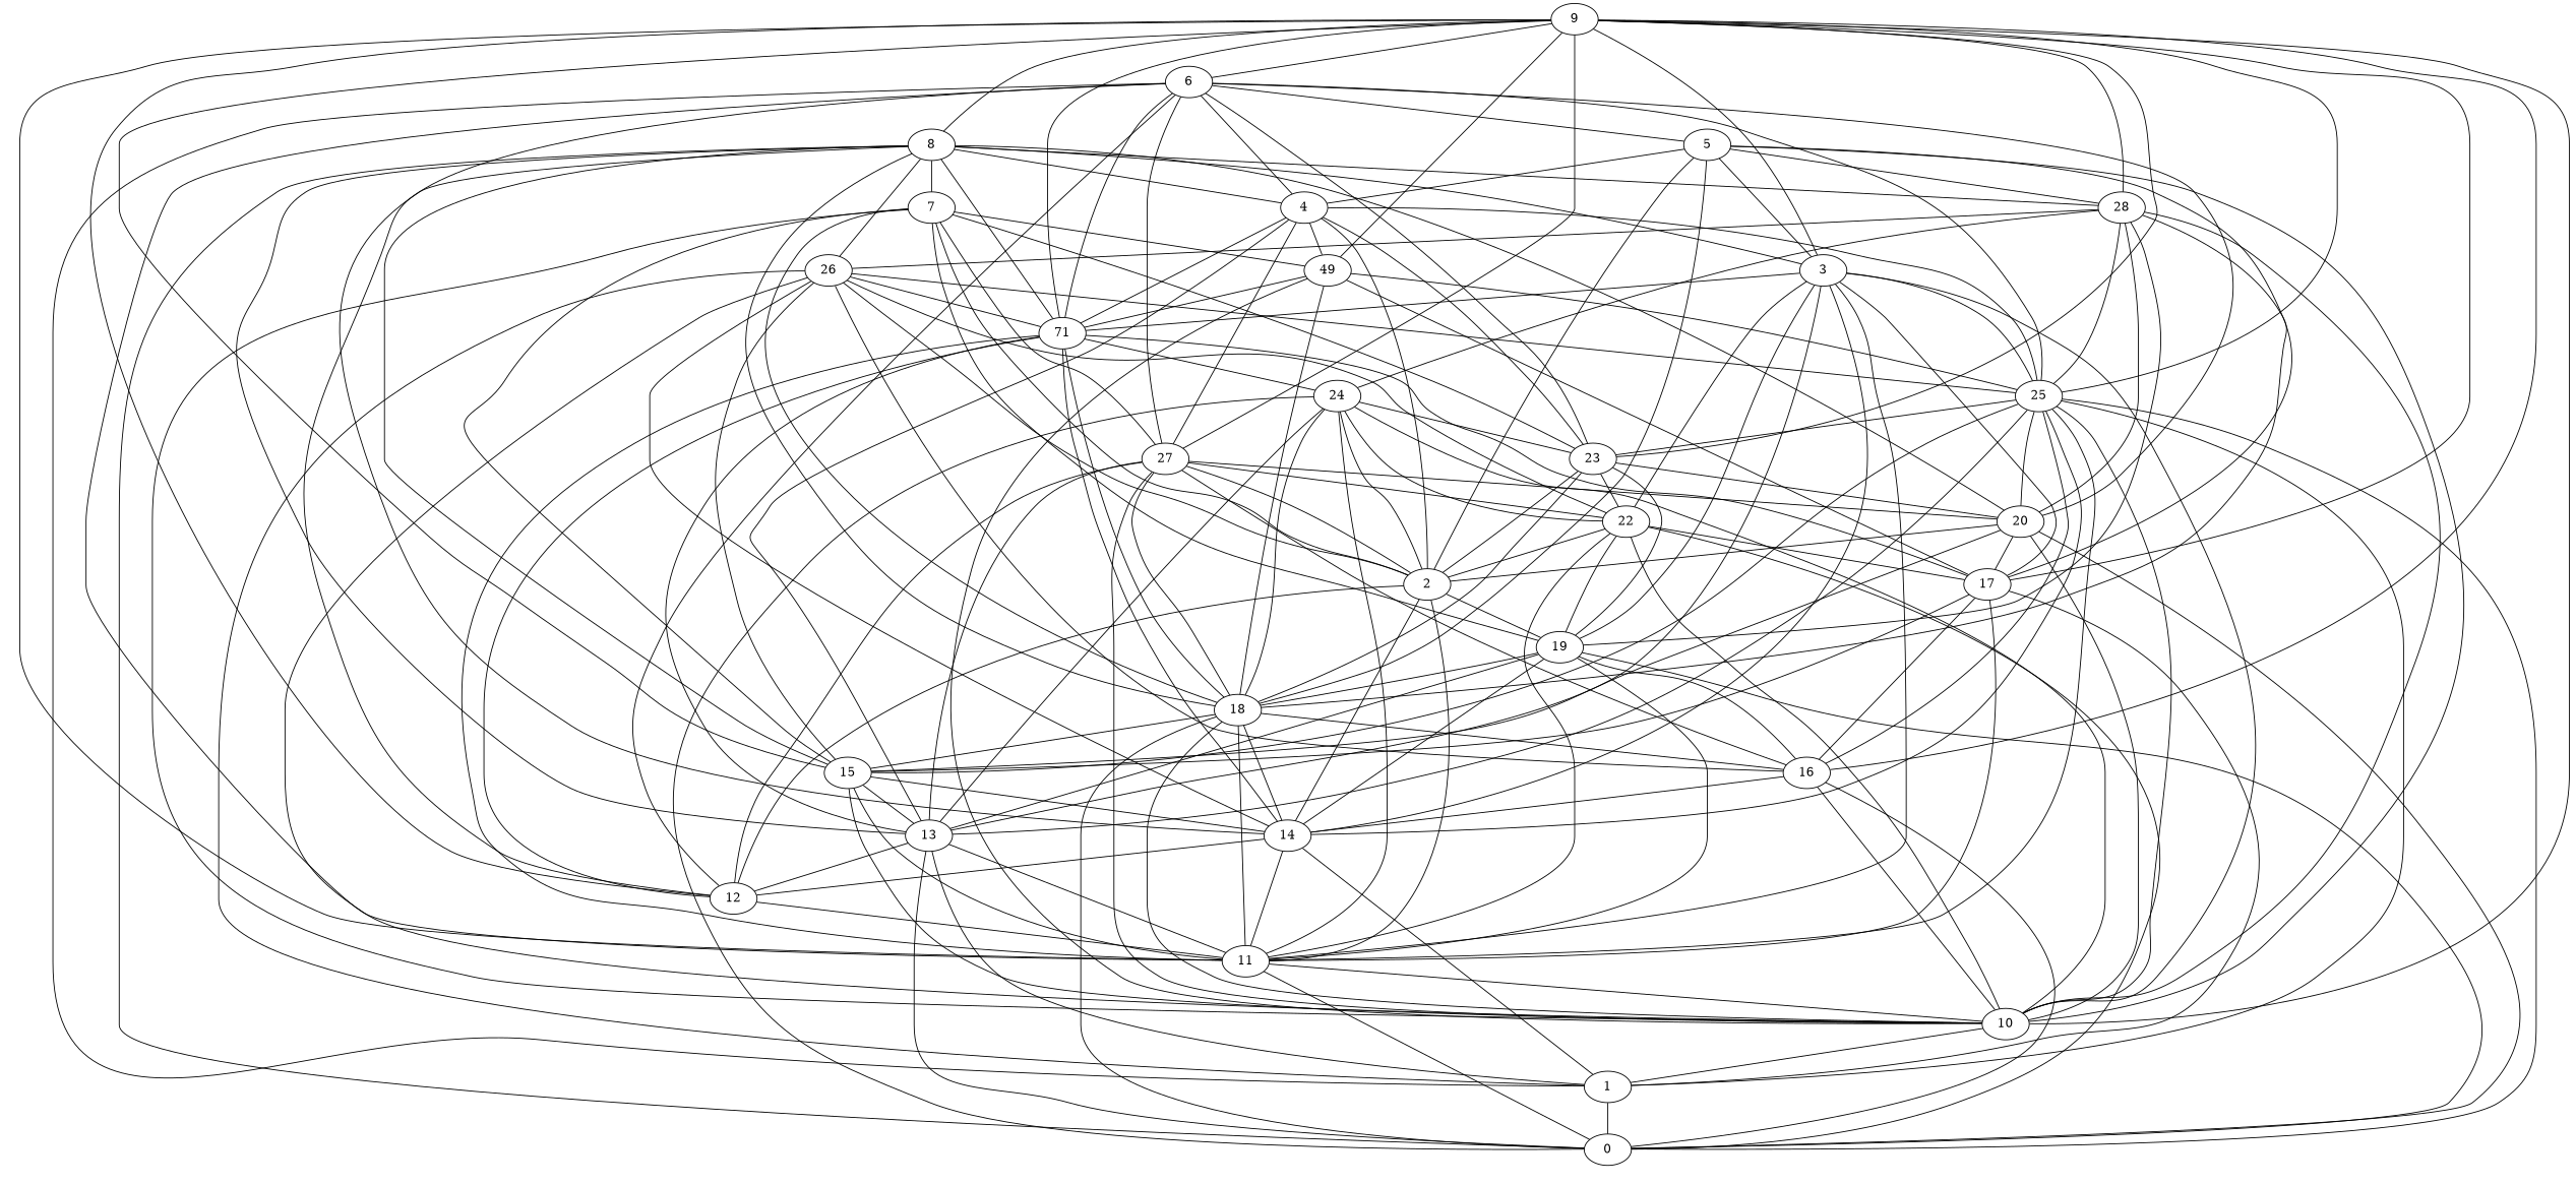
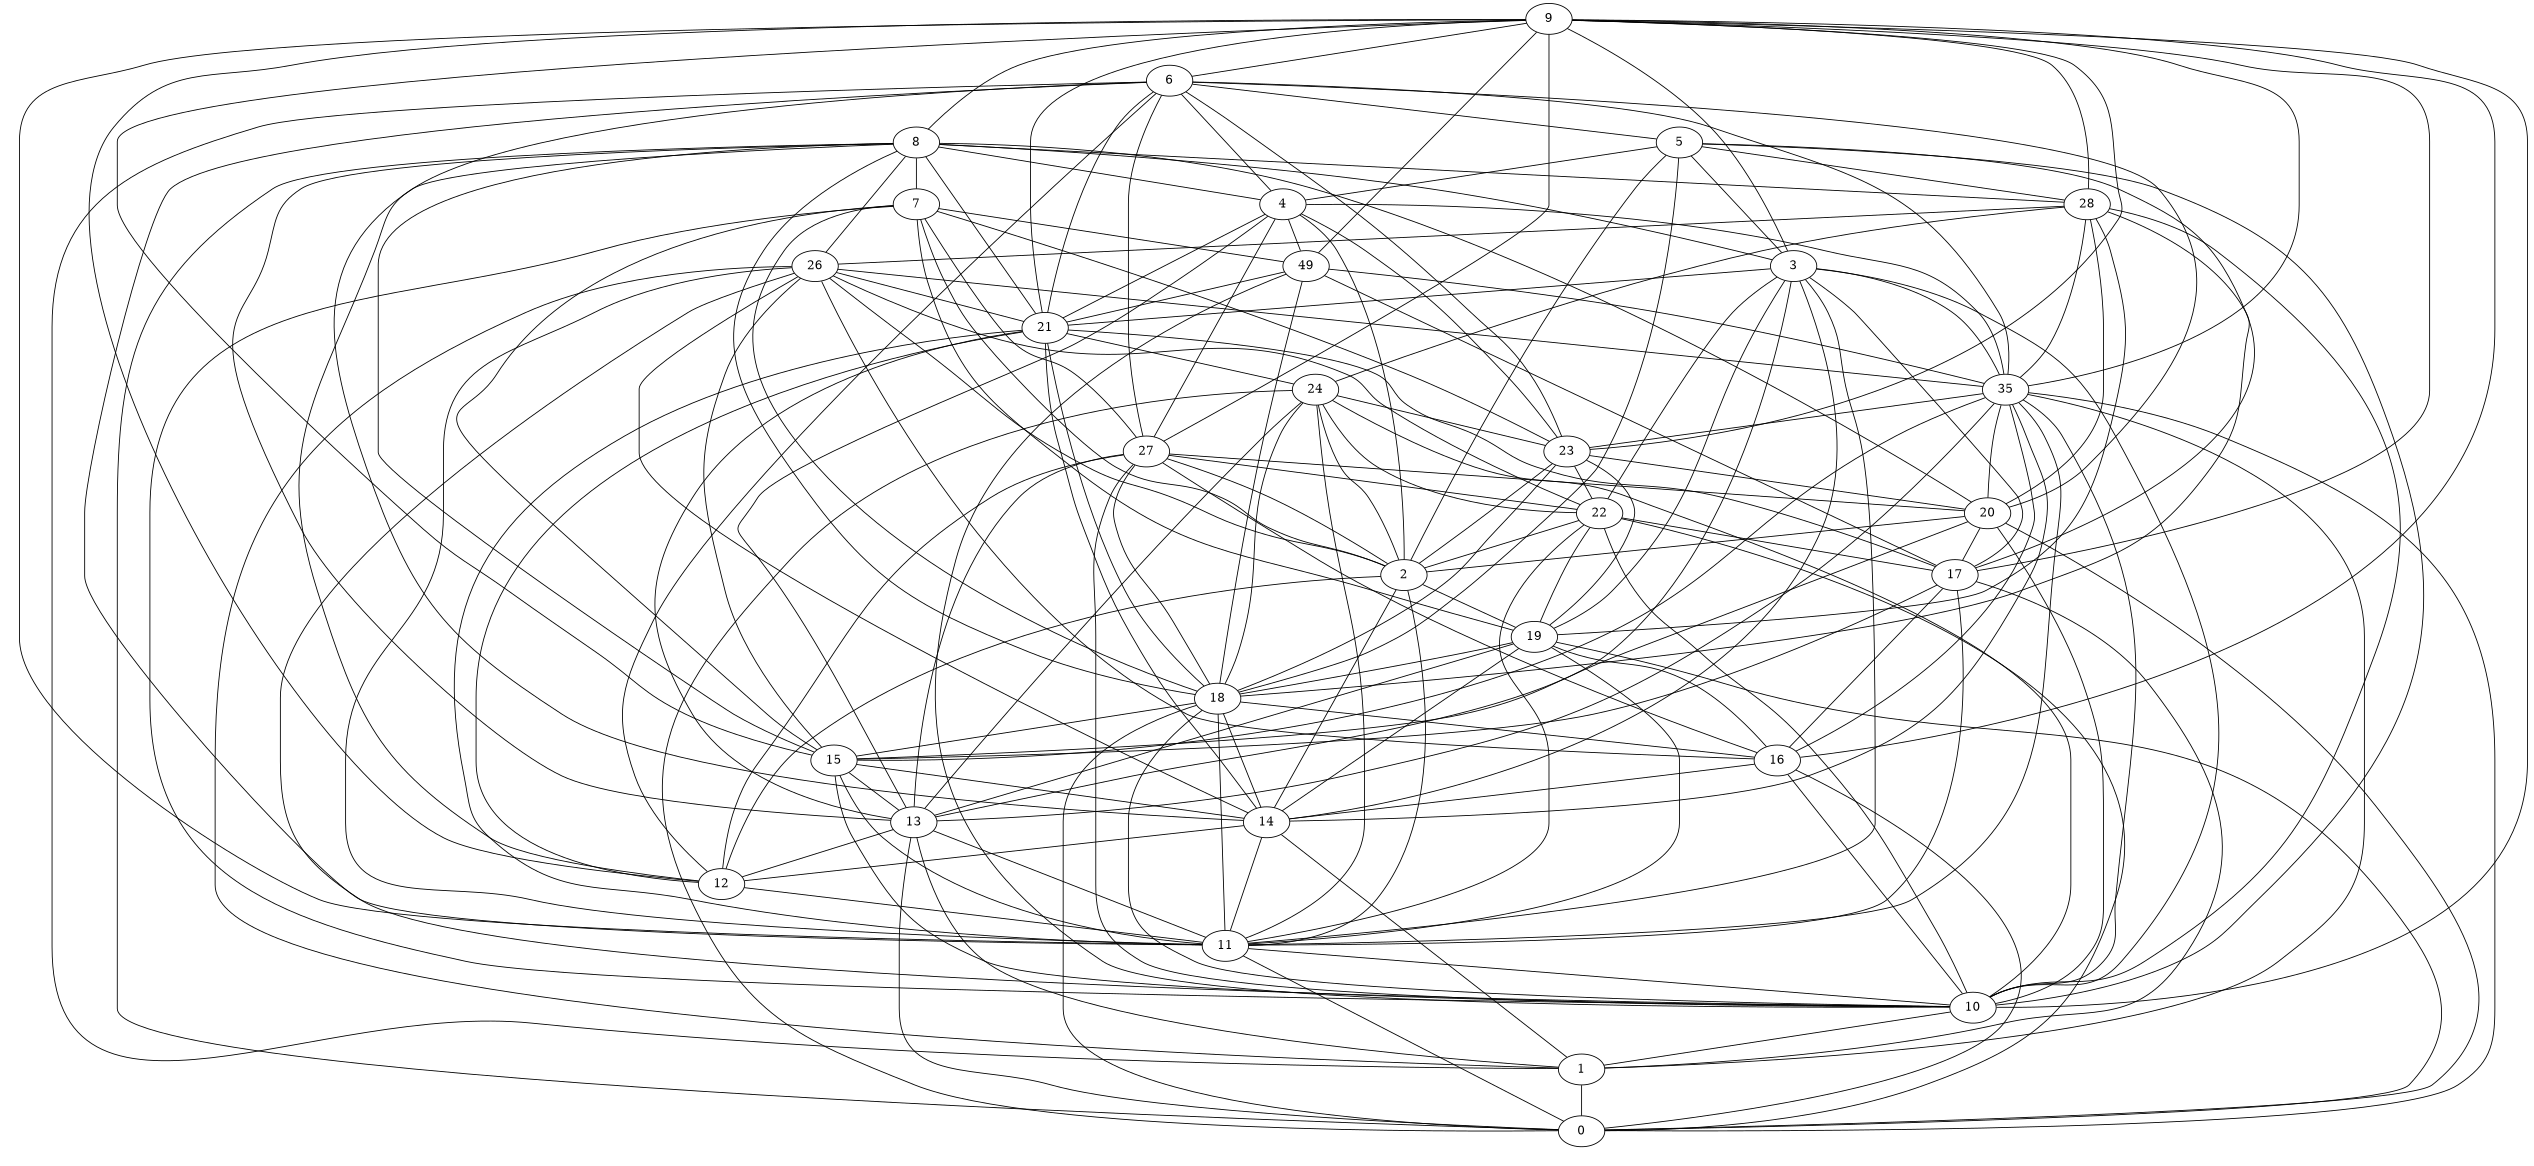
  digraph {
    edge [color=black dir=none]
    13
    0
    1
    12
    11
    16
    14
    10
    28
-   25
+   25 [label=35]
    19
    20
    18
    26
    24
    23
    15
    9
    3
-   21 [label=71]
+   21
    17
    6
    27
    n24 [label=49]
    8
    22
    2
    5
    4
    7
    subgraph sub_1 {
      13
      0
      1
      12
      11
      16
      14
      10
      28
      25
      19
      20
      18
      26
      24
      23
      15
      9
      3
      21
      17
      6
      27
      n24
      8
      22
      2
      5
      4
      7
    }
    13 -> 0
    13 -> 1
    13 -> 12
    13 -> 11
    1 -> 0
    12 -> 11
    11 -> 0
    11 -> 10
    16 -> 0
    16 -> 14
    16 -> 10
    14 -> 1
    14 -> 12
    14 -> 11
    10 -> 1
    28 -> 10
    28 -> 25
    28 -> 19
    28 -> 20
    28 -> 18
    28 -> 26
    28 -> 24
    25 -> 13
    25 -> 0
    25 -> 1
    25 -> 11
    25 -> 16
    25 -> 14
    25 -> 10
    25 -> 20
    25 -> 23
    25 -> 15
    19 -> 13
    19 -> 0
    19 -> 11
    19 -> 16
    19 -> 14
    19 -> 18
    20 -> 0
    20 -> 10
    20 -> 15
    20 -> 17
    20 -> 2
    18 -> 0
    18 -> 11
    18 -> 16
    18 -> 14
    18 -> 10
    18 -> 15
    26 -> 1
+   26 -> 11
    26 -> 16
    26 -> 14
    26 -> 10
    26 -> 25
    26 -> 15
    26 -> 21
    26 -> 22
    26 -> 2
    24 -> 13
    24 -> 0
    24 -> 11
    24 -> 10
    24 -> 18
    24 -> 23
    24 -> 22
    24 -> 2
    23 -> 19
    23 -> 20
    23 -> 18
    23 -> 22
    23 -> 2
    15 -> 13
    15 -> 11
    15 -> 14
    15 -> 10
    9 -> 12
    9 -> 11
    9 -> 16
    9 -> 10
    9 -> 28
    9 -> 25
    9 -> 23
    9 -> 15
    9 -> 3
    9 -> 21
    9 -> 17
    9 -> 6
    9 -> 27
    9 -> n24
    9 -> 8
    3 -> 13
    3 -> 11
    3 -> 14
    3 -> 10
    3 -> 25
    3 -> 19
    3 -> 21
    3 -> 17
    3 -> 22
    21 -> 13
    21 -> 12
    21 -> 11
    21 -> 14
    21 -> 18
    21 -> 24
    21 -> 17
    17 -> 1
    17 -> 11
    17 -> 16
    17 -> 15
    6 -> 1
    6 -> 12
    6 -> 11
    6 -> 14
    6 -> 25
    6 -> 20
    6 -> 23
    6 -> 21
    6 -> 27
    6 -> 5
    6 -> 4
    27 -> 13
    27 -> 12
    27 -> 16
    27 -> 10
    27 -> 20
    27 -> 18
    27 -> 22
    27 -> 2
    n24 -> 10
    n24 -> 25
    n24 -> 18
    n24 -> 21
    n24 -> 17
    8 -> 13
    8 -> 0
    8 -> 12
    8 -> 28
    8 -> 20
    8 -> 18
    8 -> 26
    8 -> 15
    8 -> 3
    8 -> 21
    8 -> 4
    8 -> 7
    22 -> 0
    22 -> 11
    22 -> 10
    22 -> 19
    22 -> 17
    22 -> 2
    2 -> 12
    2 -> 11
    2 -> 14
    2 -> 19
    5 -> 10
    5 -> 28
    5 -> 18
    5 -> 3
    5 -> 17
    5 -> 2
    5 -> 4
    4 -> 13
    4 -> 25
    4 -> 23
    4 -> 21
    4 -> 27
    4 -> n24
    4 -> 2
    7 -> 10
    7 -> 19
    7 -> 18
    7 -> 23
    7 -> 15
    7 -> 27
    7 -> n24
    7 -> 2
  }
